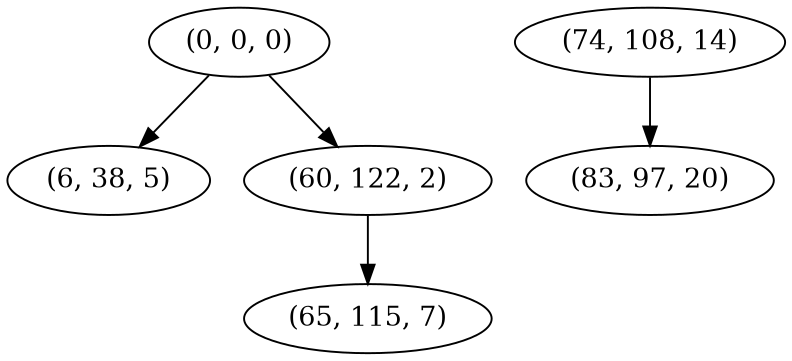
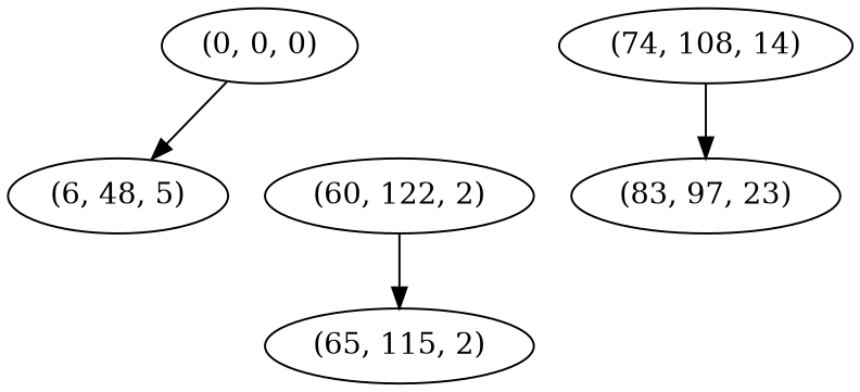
  digraph {
    "(0, 0, 0)"
-   "(6, 38, 5)"
+   "(6, 38, 5)" [label="(6, 48, 5)"]
    n3 [label="(60, 122, 2)"]
-   "(65, 115, 7)"
+   "(65, 115, 7)" [label="(65, 115, 2)"]
    "(74, 108, 14)"
-   "(83, 97, 23)" [label="(83, 97, 20)"]
+   "(83, 97, 23)"
    "(0, 0, 0)" -> "(6, 38, 5)"
-   "(0, 0, 0)" -> n3
    n3 -> "(65, 115, 7)"
    "(74, 108, 14)" -> "(83, 97, 23)"
  }
